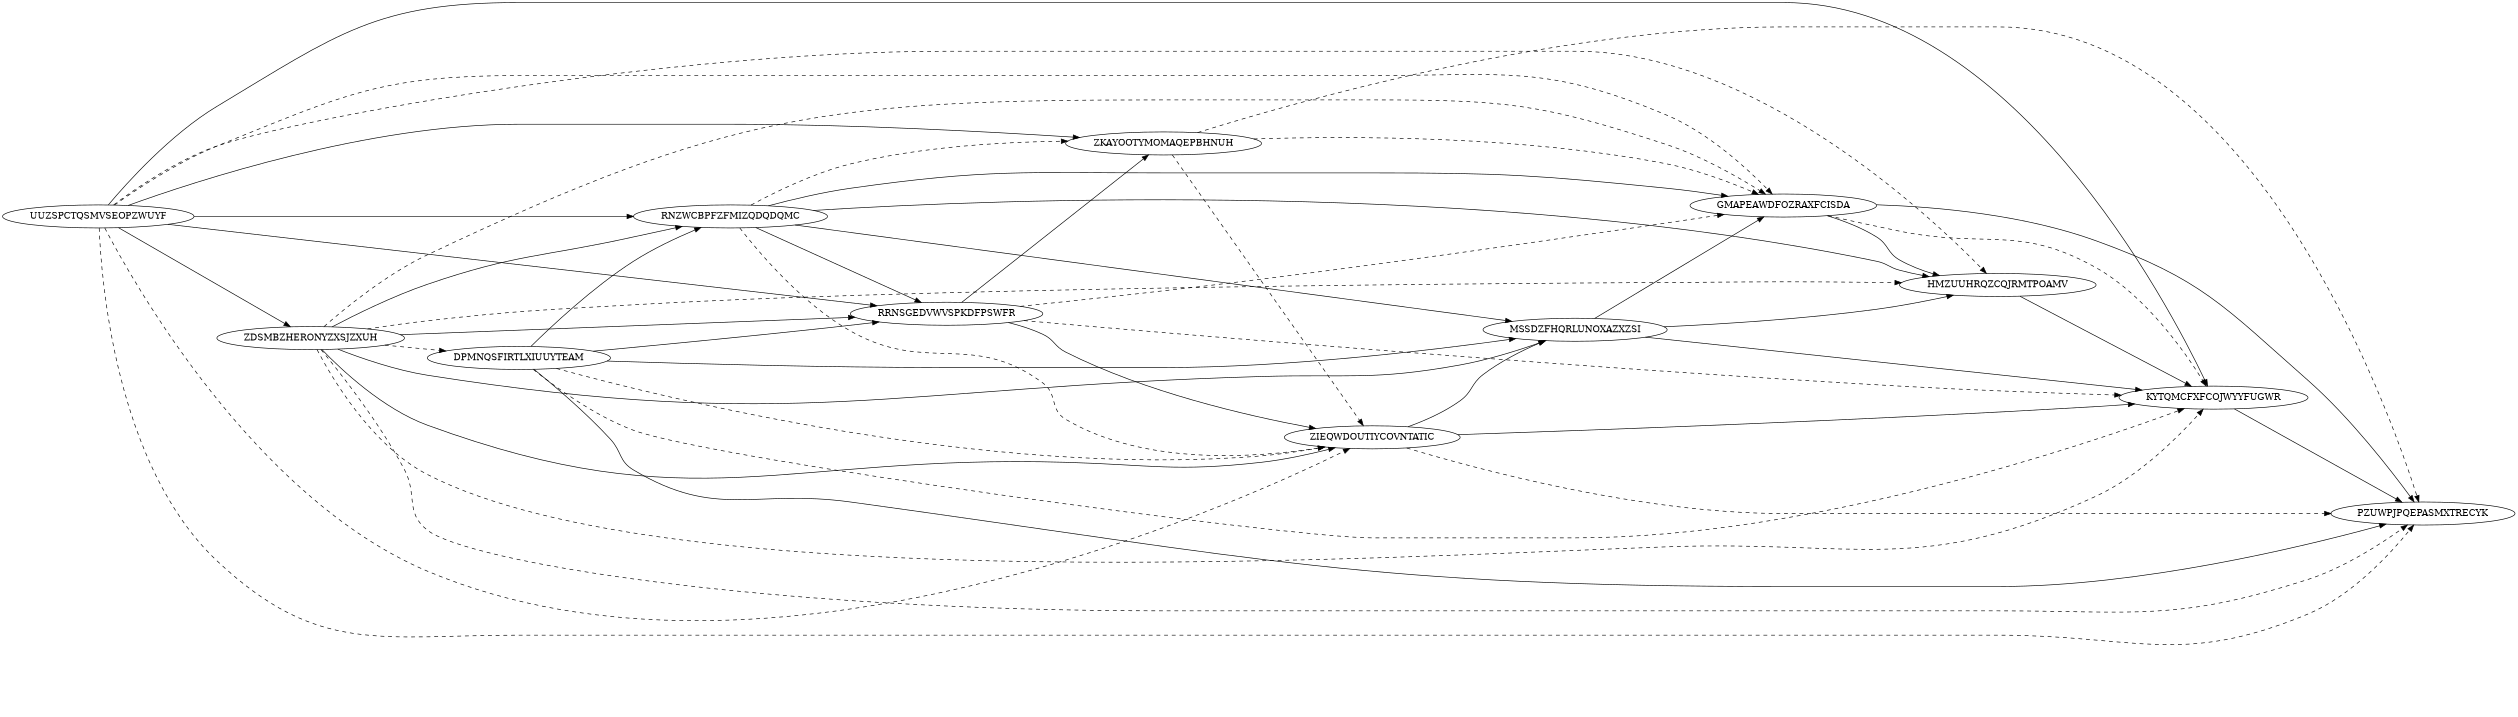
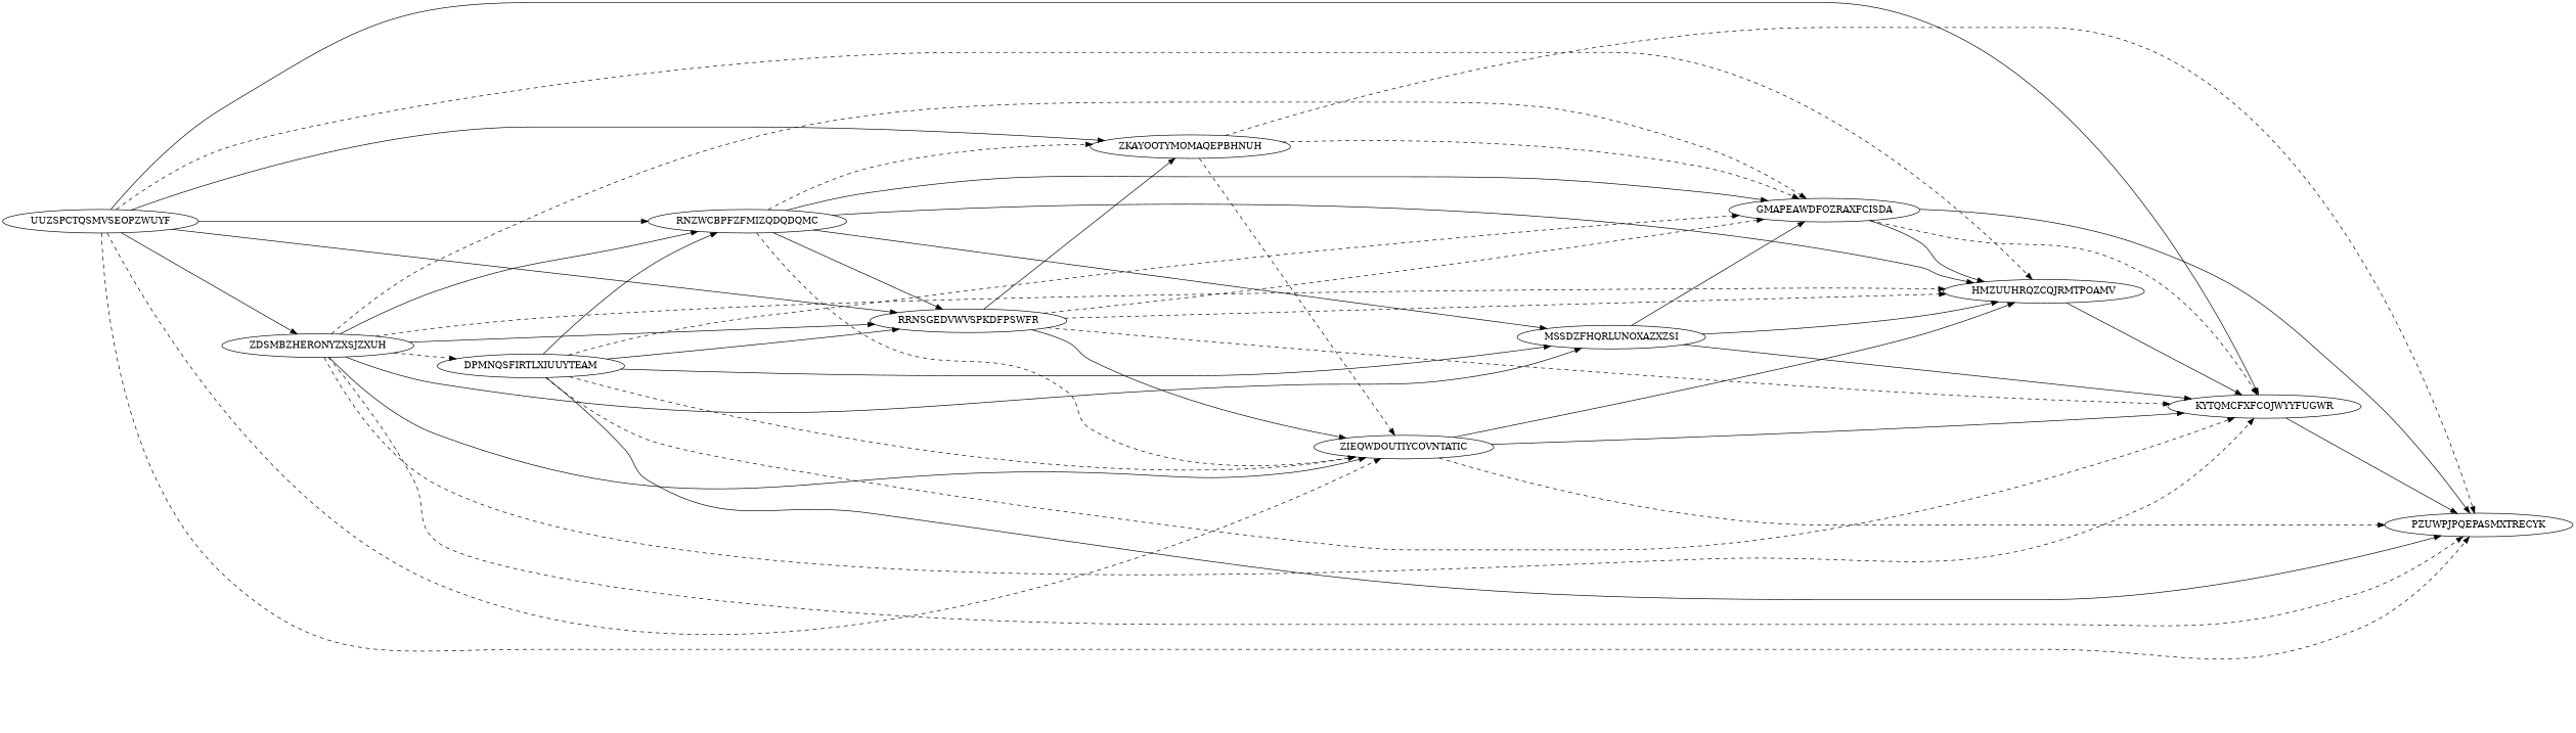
  digraph {
    rankdir=LR
    node [Processor=1 Weight=18]
    edge [Weight=17 style=solid]
    UUZSPCTQSMVSEOPZWUYF [Start=0 Weight=13]
    ZDSMBZHERONYZXSJZXUH [Start=13 Weight=19]
    RNZWCBPFZFMIZQDQDQMC [Start=46]
    RRNSGEDVWVSPKDFPSWFR [Start=64 Weight=14]
    ZKAYOOTYMOMAQEPBHNUH [Start=78 Weight=16]
    ZIEQWDOUTIYCOVNTATIC [Start=94 Weight=11]
    HMZUUHRQZCQJRMTPOAMV [Processor=2 Start=118 Weight=17]
    KYTQMCFXFCOJWYYFUGWR [Processor=2 Start=135 Weight=20]
    PZUWPJPQEPASMXTRECYK [Processor=2 Start=155 Weight=16]
    DPMNQSFIRTLXIUUYTEAM [Start=32 Weight=14]
    MSSDZFHQRLUNOXAZXZSI [Processor=2 Start=80]
    GMAPEAWDFOZRAXFCISDA [Processor=2 Start=108 Weight=10]
    UUZSPCTQSMVSEOPZWUYF -> ZDSMBZHERONYZXSJZXUH [Weight=20]
    UUZSPCTQSMVSEOPZWUYF -> RNZWCBPFZFMIZQDQDQMC
    UUZSPCTQSMVSEOPZWUYF -> RRNSGEDVWVSPKDFPSWFR [Weight=11]
    UUZSPCTQSMVSEOPZWUYF -> ZKAYOOTYMOMAQEPBHNUH [Weight=10]
    UUZSPCTQSMVSEOPZWUYF -> ZIEQWDOUTIYCOVNTATIC [Weight=16 style=dashed]
    UUZSPCTQSMVSEOPZWUYF -> HMZUUHRQZCQJRMTPOAMV [Weight=14 style=dashed]
    UUZSPCTQSMVSEOPZWUYF -> KYTQMCFXFCOJWYYFUGWR [Weight=20]
    UUZSPCTQSMVSEOPZWUYF -> PZUWPJPQEPASMXTRECYK [Weight=11 style=dashed]
    ZDSMBZHERONYZXSJZXUH -> RNZWCBPFZFMIZQDQDQMC [Weight=12]
    ZDSMBZHERONYZXSJZXUH -> RRNSGEDVWVSPKDFPSWFR [Weight=14]
    ZDSMBZHERONYZXSJZXUH -> ZIEQWDOUTIYCOVNTATIC [Weight=11]
    ZDSMBZHERONYZXSJZXUH -> HMZUUHRQZCQJRMTPOAMV [Weight=18 style=dashed]
    ZDSMBZHERONYZXSJZXUH -> KYTQMCFXFCOJWYYFUGWR [Weight=19 style=dashed]
    ZDSMBZHERONYZXSJZXUH -> PZUWPJPQEPASMXTRECYK [Weight=11 style=dashed]
    ZDSMBZHERONYZXSJZXUH -> DPMNQSFIRTLXIUUYTEAM [Weight=16 style=dashed]
    ZDSMBZHERONYZXSJZXUH -> MSSDZFHQRLUNOXAZXZSI [Weight=14]
    ZDSMBZHERONYZXSJZXUH -> GMAPEAWDFOZRAXFCISDA [Weight=14 style=dashed]
    RNZWCBPFZFMIZQDQDQMC -> RRNSGEDVWVSPKDFPSWFR [Weight=12]
    RNZWCBPFZFMIZQDQDQMC -> ZKAYOOTYMOMAQEPBHNUH [Weight=15 style=dashed]
    RNZWCBPFZFMIZQDQDQMC -> ZIEQWDOUTIYCOVNTATIC [Weight=11 style=dashed]
    RNZWCBPFZFMIZQDQDQMC -> HMZUUHRQZCQJRMTPOAMV [Weight=10]
    RNZWCBPFZFMIZQDQDQMC -> MSSDZFHQRLUNOXAZXZSI [Weight=16]
    RNZWCBPFZFMIZQDQDQMC -> GMAPEAWDFOZRAXFCISDA
    RRNSGEDVWVSPKDFPSWFR -> ZKAYOOTYMOMAQEPBHNUH [Weight=15]
    RRNSGEDVWVSPKDFPSWFR -> ZIEQWDOUTIYCOVNTATIC [Weight=13]
+   RRNSGEDVWVSPKDFPSWFR -> HMZUUHRQZCQJRMTPOAMV [Weight=20 style=dashed]
    RRNSGEDVWVSPKDFPSWFR -> KYTQMCFXFCOJWYYFUGWR [Weight=20 style=dashed]
    RRNSGEDVWVSPKDFPSWFR -> GMAPEAWDFOZRAXFCISDA [Weight=11 style=dashed]
    ZKAYOOTYMOMAQEPBHNUH -> ZIEQWDOUTIYCOVNTATIC [Weight=19 style=dashed]
    ZKAYOOTYMOMAQEPBHNUH -> PZUWPJPQEPASMXTRECYK [style=dashed]
    ZKAYOOTYMOMAQEPBHNUH -> GMAPEAWDFOZRAXFCISDA [Weight=14 style=dashed]
-   ZIEQWDOUTIYCOVNTATIC -> MSSDZFHQRLUNOXAZXZSI [Weight=12]
+   ZIEQWDOUTIYCOVNTATIC -> HMZUUHRQZCQJRMTPOAMV [Weight=12]
    ZIEQWDOUTIYCOVNTATIC -> KYTQMCFXFCOJWYYFUGWR
    ZIEQWDOUTIYCOVNTATIC -> PZUWPJPQEPASMXTRECYK [Weight=19 style=dashed]
    HMZUUHRQZCQJRMTPOAMV -> KYTQMCFXFCOJWYYFUGWR
    KYTQMCFXFCOJWYYFUGWR -> PZUWPJPQEPASMXTRECYK [Weight=12]
    DPMNQSFIRTLXIUUYTEAM -> RNZWCBPFZFMIZQDQDQMC
    DPMNQSFIRTLXIUUYTEAM -> RRNSGEDVWVSPKDFPSWFR [Weight=19]
    DPMNQSFIRTLXIUUYTEAM -> ZIEQWDOUTIYCOVNTATIC [Weight=18 style=dashed]
    DPMNQSFIRTLXIUUYTEAM -> KYTQMCFXFCOJWYYFUGWR [Weight=20 style=dashed]
    DPMNQSFIRTLXIUUYTEAM -> PZUWPJPQEPASMXTRECYK [Weight=15]
    DPMNQSFIRTLXIUUYTEAM -> MSSDZFHQRLUNOXAZXZSI [Weight=10]
-   UUZSPCTQSMVSEOPZWUYF -> GMAPEAWDFOZRAXFCISDA [Weight=14 style=dashed]
+   DPMNQSFIRTLXIUUYTEAM -> GMAPEAWDFOZRAXFCISDA [Weight=14 style=dashed]
    MSSDZFHQRLUNOXAZXZSI -> HMZUUHRQZCQJRMTPOAMV [Weight=19]
    MSSDZFHQRLUNOXAZXZSI -> KYTQMCFXFCOJWYYFUGWR
    MSSDZFHQRLUNOXAZXZSI -> GMAPEAWDFOZRAXFCISDA [Weight=18]
    GMAPEAWDFOZRAXFCISDA -> HMZUUHRQZCQJRMTPOAMV [Weight=13]
    GMAPEAWDFOZRAXFCISDA -> KYTQMCFXFCOJWYYFUGWR [Weight=18 style=dashed]
    GMAPEAWDFOZRAXFCISDA -> PZUWPJPQEPASMXTRECYK [Weight=12]
  }
